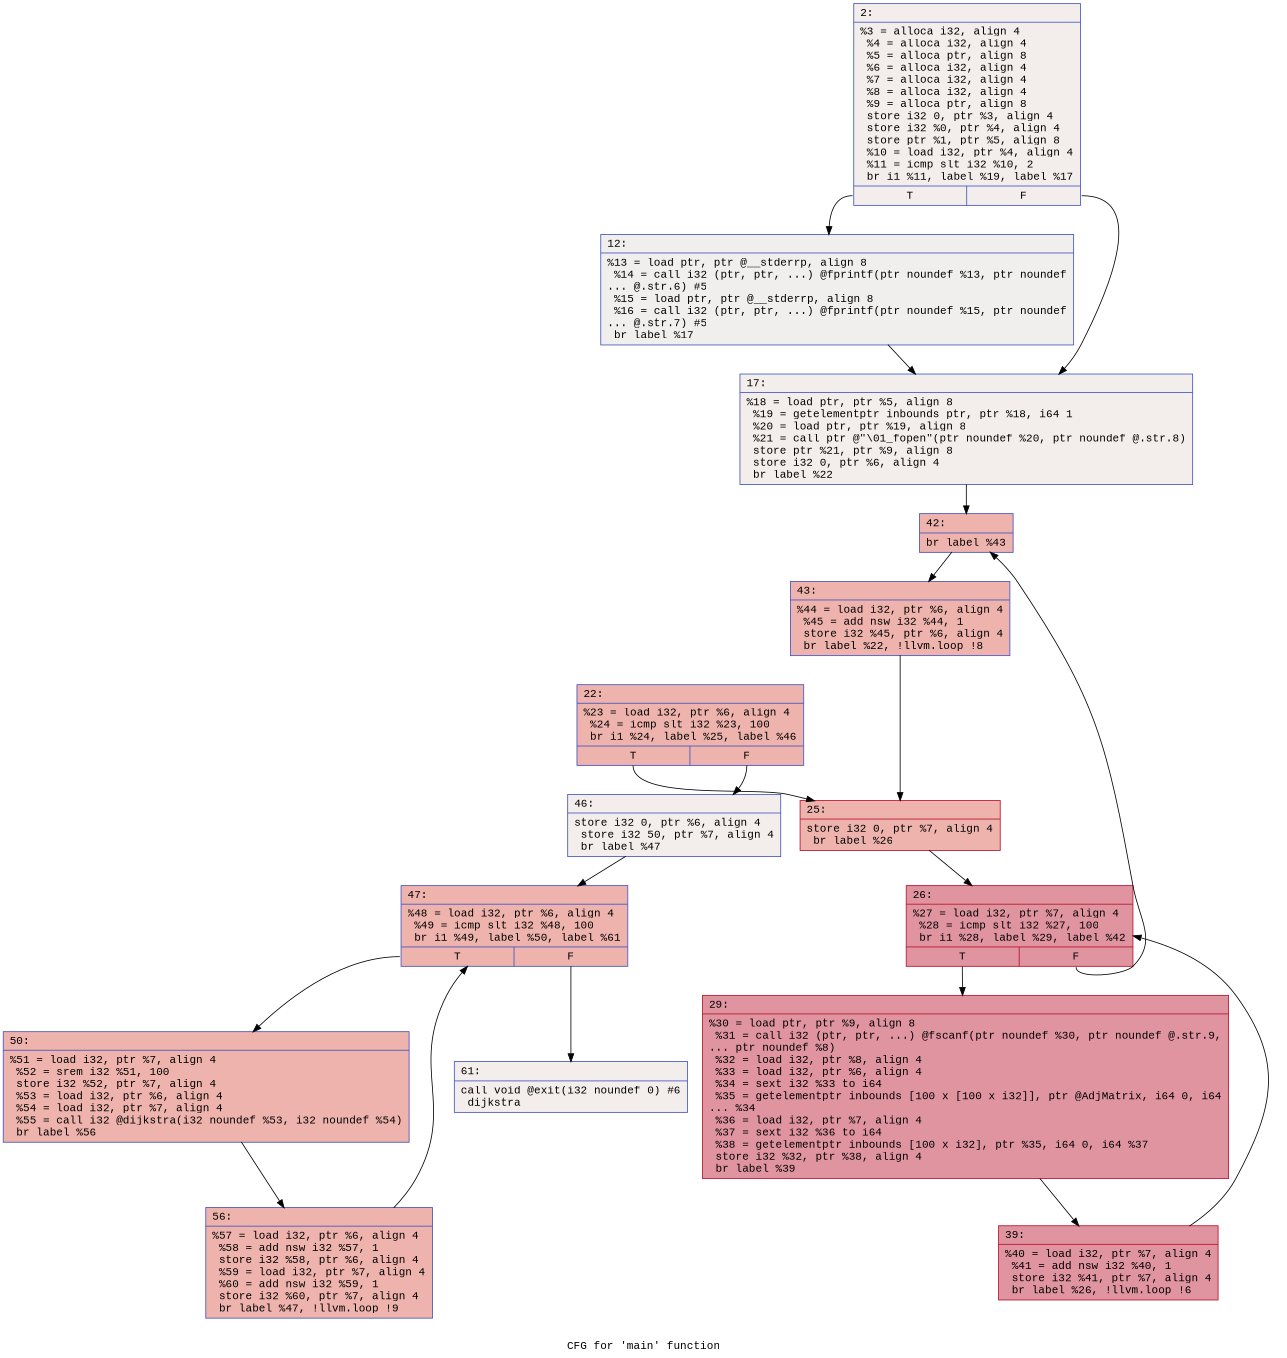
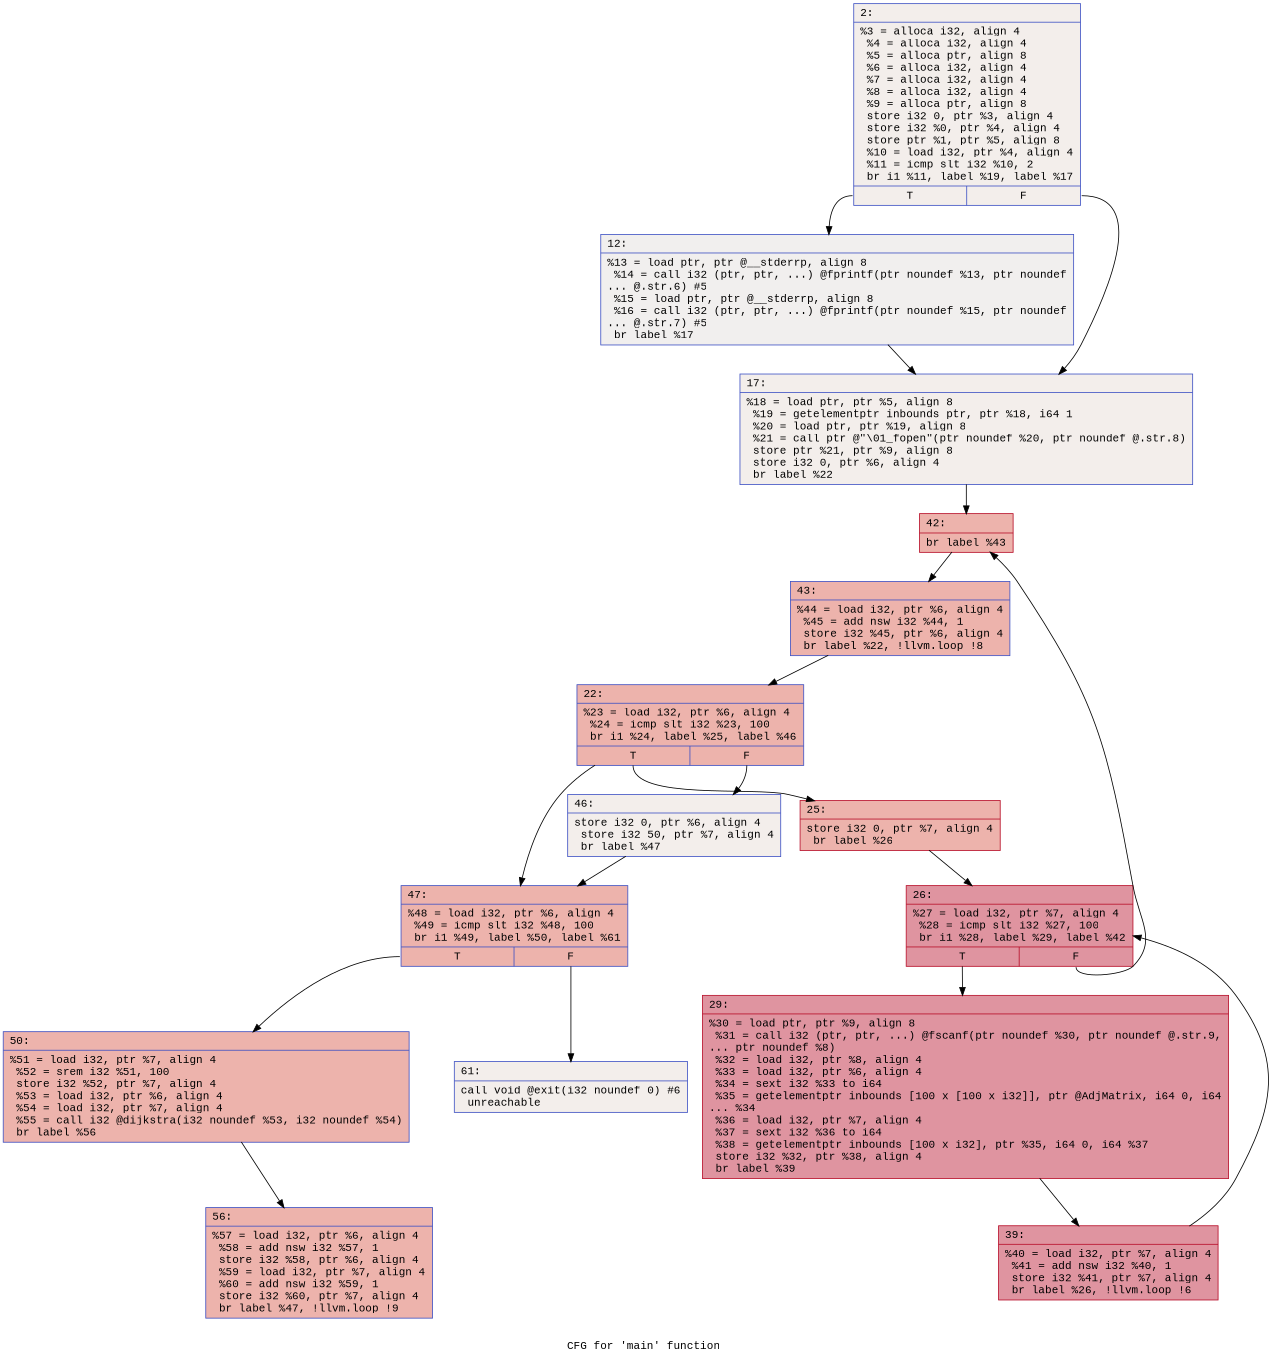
  digraph {
    fontname="Liberation Mono"
    label="CFG for 'main' function"
    node [color="#3d50c3ff" fillcolor="#d6524470" fontname="Liberation Mono" shape=record style=filled]
    edge [fontname="Liberation Mono"]
    n1 [fillcolor="#e5d8d170" label="{2:\l|  %3 = alloca i32, align 4\l  %4 = alloca i32, align 4\l  %5 = alloca ptr, align 8\l  %6 = alloca i32, align 4\l  %7 = alloca i32, align 4\l  %8 = alloca i32, align 4\l  %9 = alloca ptr, align 8\l  store i32 0, ptr %3, align 4\l  store i32 %0, ptr %4, align 4\l  store ptr %1, ptr %5, align 8\l  %10 = load i32, ptr %4, align 4\l  %11 = icmp slt i32 %10, 2\l  br i1 %11, label %19, label %17\l|{<s0>T|<s1>F}}"]
    n2 [fillcolor="#e0dbd870" label="{12:\l|  %13 = load ptr, ptr @__stderrp, align 8\l  %14 = call i32 (ptr, ptr, ...) @fprintf(ptr noundef %13, ptr noundef\l... @.str.6) #5\l  %15 = load ptr, ptr @__stderrp, align 8\l  %16 = call i32 (ptr, ptr, ...) @fprintf(ptr noundef %15, ptr noundef\l... @.str.7) #5\l  br label %17\l}"]
    n3 [fillcolor="#e5d8d170" label="{17:\l|  %18 = load ptr, ptr %5, align 8\l  %19 = getelementptr inbounds ptr, ptr %18, i64 1\l  %20 = load ptr, ptr %19, align 8\l  %21 = call ptr @\"\\01_fopen\"(ptr noundef %20, ptr noundef @.str.8)\l  store ptr %21, ptr %9, align 8\l  store i32 0, ptr %6, align 4\l  br label %22\l}"]
-   n4 [label="{42:\l|  br label %43\l}"]
+   n4 [color="#b70d28ff" label="{42:\l|  br label %43\l}"]
    n5 [label="{22:\l|  %23 = load i32, ptr %6, align 4\l  %24 = icmp slt i32 %23, 100\l  br i1 %24, label %25, label %46\l|{<s0>T|<s1>F}}"]
    n6 [color="#b70d28ff" label="{25:\l|  store i32 0, ptr %7, align 4\l  br label %26\l}"]
    n7 [fillcolor="#e5d8d170" label="{46:\l|  store i32 0, ptr %6, align 4\l  store i32 50, ptr %7, align 4\l  br label %47\l}"]
    n8 [color="#b70d28ff" fillcolor="#b70d2870" label="{26:\l|  %27 = load i32, ptr %7, align 4\l  %28 = icmp slt i32 %27, 100\l  br i1 %28, label %29, label %42\l|{<s0>T|<s1>F}}"]
    n9 [label="{47:\l|  %48 = load i32, ptr %6, align 4\l  %49 = icmp slt i32 %48, 100\l  br i1 %49, label %50, label %61\l|{<s0>T|<s1>F}}"]
    n10 [color="#b70d28ff" fillcolor="#b70d2870" label="{29:\l|  %30 = load ptr, ptr %9, align 8\l  %31 = call i32 (ptr, ptr, ...) @fscanf(ptr noundef %30, ptr noundef @.str.9,\l... ptr noundef %8)\l  %32 = load i32, ptr %8, align 4\l  %33 = load i32, ptr %6, align 4\l  %34 = sext i32 %33 to i64\l  %35 = getelementptr inbounds [100 x [100 x i32]], ptr @AdjMatrix, i64 0, i64\l... %34\l  %36 = load i32, ptr %7, align 4\l  %37 = sext i32 %36 to i64\l  %38 = getelementptr inbounds [100 x i32], ptr %35, i64 0, i64 %37\l  store i32 %32, ptr %38, align 4\l  br label %39\l}"]
    n11 [label="{50:\l|  %51 = load i32, ptr %7, align 4\l  %52 = srem i32 %51, 100\l  store i32 %52, ptr %7, align 4\l  %53 = load i32, ptr %6, align 4\l  %54 = load i32, ptr %7, align 4\l  %55 = call i32 @dijkstra(i32 noundef %53, i32 noundef %54)\l  br label %56\l}"]
-   n12 [fillcolor="#e5d8d170" label="{61:\l|  call void @exit(i32 noundef 0) #6\l  dijkstra\l}"]
+   n12 [fillcolor="#e5d8d170" label="{61:\l|  call void @exit(i32 noundef 0) #6\l  unreachable\l}"]
    n13 [color="#b70d28ff" fillcolor="#b70d2870" label="{39:\l|  %40 = load i32, ptr %7, align 4\l  %41 = add nsw i32 %40, 1\l  store i32 %41, ptr %7, align 4\l  br label %26, !llvm.loop !6\l}"]
    n14 [label="{43:\l|  %44 = load i32, ptr %6, align 4\l  %45 = add nsw i32 %44, 1\l  store i32 %45, ptr %6, align 4\l  br label %22, !llvm.loop !8\l}"]
    n15 [label="{56:\l|  %57 = load i32, ptr %6, align 4\l  %58 = add nsw i32 %57, 1\l  store i32 %58, ptr %6, align 4\l  %59 = load i32, ptr %7, align 4\l  %60 = add nsw i32 %59, 1\l  store i32 %60, ptr %7, align 4\l  br label %47, !llvm.loop !9\l}"]
    n1 -> n2 [tailport=s0]
    n1 -> n3 [tailport=s1]
    n2 -> n3
    n3 -> n4
    n4 -> n14
    n5 -> n6 [tailport=s0]
    n5 -> n7 [tailport=s1]
    n6 -> n8
    n7 -> n9
    n8 -> n4 [tailport=s1]
    n8 -> n10 [tailport=s0]
    n9 -> n11 [tailport=s0]
    n9 -> n12 [tailport=s1]
    n10 -> n13
    n11 -> n15
    n13 -> n8
-   n14 -> n6
-   n15 -> n9
+   n14 -> n5
+   n5 -> n9
  }
